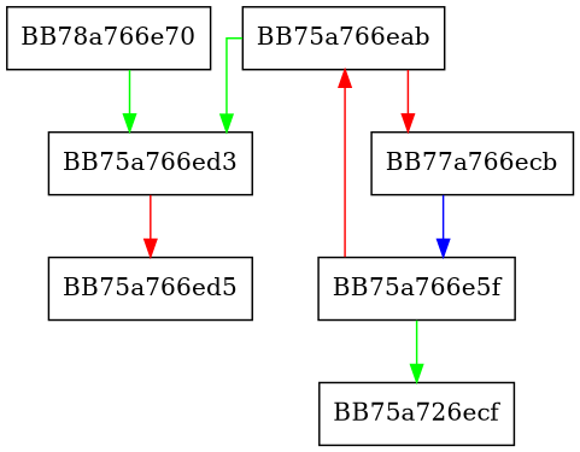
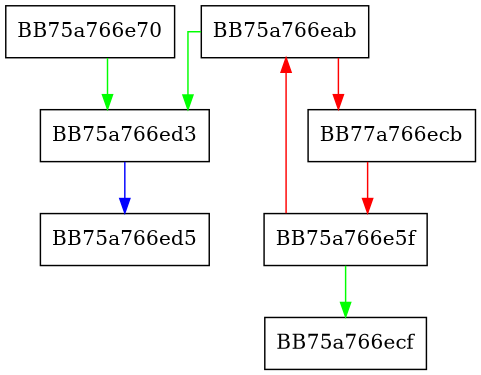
  digraph {
    splines=ortho
    node [shape=box]
    edge [color=green]
-   BB75a766e70 [label=BB78a766e70]
+   BB75a766e70
    BB75a766ed3
    BB75a766ed5
    n4 [label=BB75a766e5f]
-   BB75a766ecf [label=BB75a726ecf]
+   BB75a766ecf
    BB75a766eab
    n7 [label=BB77a766ecb]
    BB75a766e70 -> BB75a766ed3
-   BB75a766ed3 -> BB75a766ed5 [color=red]
+   BB75a766ed3 -> BB75a766ed5 [color=blue]
    n4 -> BB75a766ecf
    n4 -> BB75a766eab [color=red]
    BB75a766eab -> BB75a766ed3
    BB75a766eab -> n7 [color=red]
-   n7 -> n4 [color=blue]
+   n7 -> n4 [color=red]
  }
